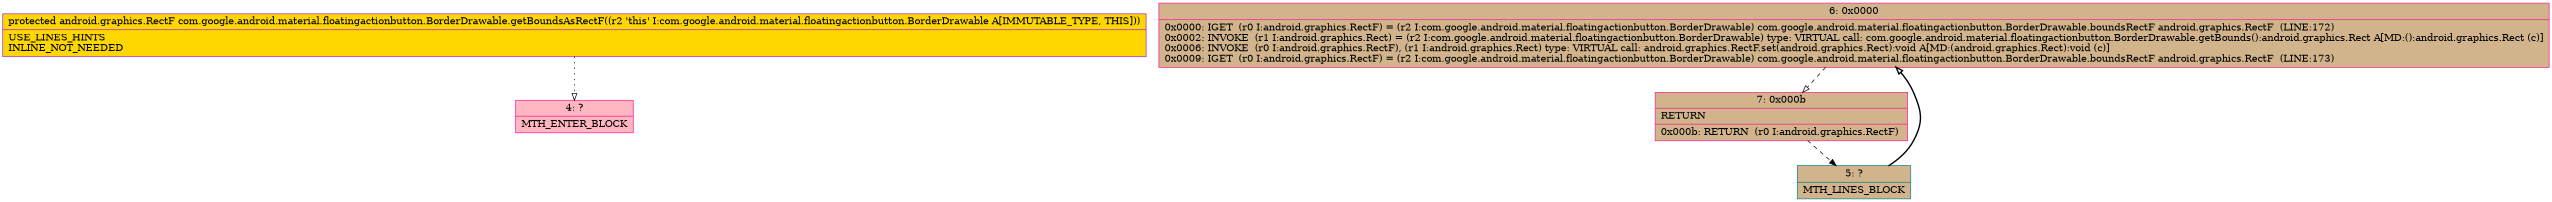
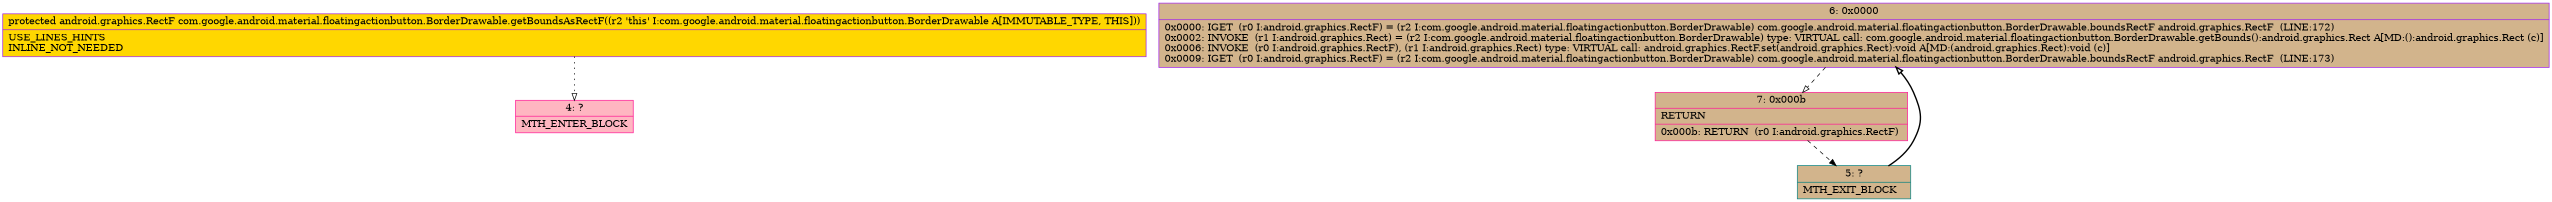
  digraph {
    node [color=deeppink fillcolor=tan shape=record style=filled]
    edge [arrowhead=onormal style=dashed]
    n1 [fillcolor=lightpink label="{4\:\ ?|MTH_ENTER_BLOCK\l}"]
-   n2 [label="{6\:\ 0x0000|0x0000: IGET  (r0 I:android.graphics.RectF) = (r2 I:com.google.android.material.floatingactionbutton.BorderDrawable) com.google.android.material.floatingactionbutton.BorderDrawable.boundsRectF android.graphics.RectF  (LINE:172)\l0x0002: INVOKE  (r1 I:android.graphics.Rect) = (r2 I:com.google.android.material.floatingactionbutton.BorderDrawable) type: VIRTUAL call: com.google.android.material.floatingactionbutton.BorderDrawable.getBounds():android.graphics.Rect A[MD:():android.graphics.Rect (c)]\l0x0006: INVOKE  (r0 I:android.graphics.RectF), (r1 I:android.graphics.Rect) type: VIRTUAL call: android.graphics.RectF.set(android.graphics.Rect):void A[MD:(android.graphics.Rect):void (c)]\l0x0009: IGET  (r0 I:android.graphics.RectF) = (r2 I:com.google.android.material.floatingactionbutton.BorderDrawable) com.google.android.material.floatingactionbutton.BorderDrawable.boundsRectF android.graphics.RectF  (LINE:173)\l}"]
+   n2 [color=purple label="{6\:\ 0x0000|0x0000: IGET  (r0 I:android.graphics.RectF) = (r2 I:com.google.android.material.floatingactionbutton.BorderDrawable) com.google.android.material.floatingactionbutton.BorderDrawable.boundsRectF android.graphics.RectF  (LINE:172)\l0x0002: INVOKE  (r1 I:android.graphics.Rect) = (r2 I:com.google.android.material.floatingactionbutton.BorderDrawable) type: VIRTUAL call: com.google.android.material.floatingactionbutton.BorderDrawable.getBounds():android.graphics.Rect A[MD:():android.graphics.Rect (c)]\l0x0006: INVOKE  (r0 I:android.graphics.RectF), (r1 I:android.graphics.Rect) type: VIRTUAL call: android.graphics.RectF.set(android.graphics.Rect):void A[MD:(android.graphics.Rect):void (c)]\l0x0009: IGET  (r0 I:android.graphics.RectF) = (r2 I:com.google.android.material.floatingactionbutton.BorderDrawable) com.google.android.material.floatingactionbutton.BorderDrawable.boundsRectF android.graphics.RectF  (LINE:173)\l}"]
    n3 [label="{7\:\ 0x000b|RETURN\l|0x000b: RETURN  (r0 I:android.graphics.RectF) \l}"]
-   n4 [color=teal label="{5\:\ ?|MTH_LINES_BLOCK\l}"]
+   n4 [color=teal label="{5\:\ ?|MTH_EXIT_BLOCK\l}"]
    n5 [color=purple fillcolor=gold label="{protected android.graphics.RectF com.google.android.material.floatingactionbutton.BorderDrawable.getBoundsAsRectF((r2 'this' I:com.google.android.material.floatingactionbutton.BorderDrawable A[IMMUTABLE_TYPE, THIS]))  | USE_LINES_HINTS\lINLINE_NOT_NEEDED\l}"]
    n2 -> n3
    n3 -> n4 [arrowhead=normal]
    n4 -> n2 [style=bold]
    n5 -> n1 [style=dotted]
  }
